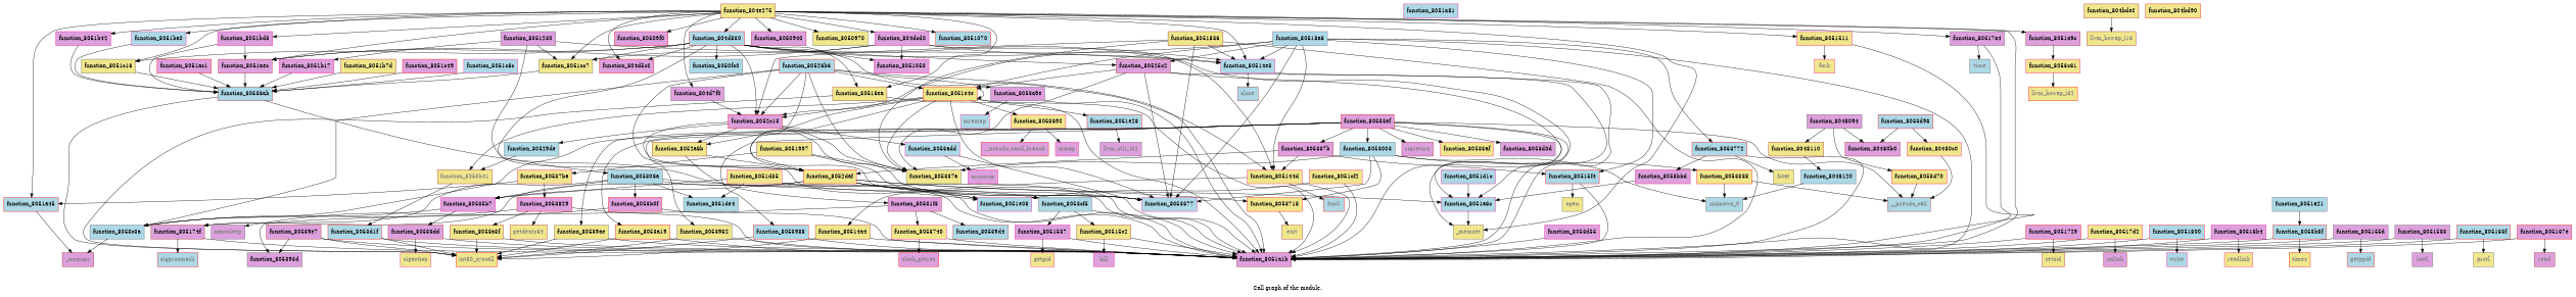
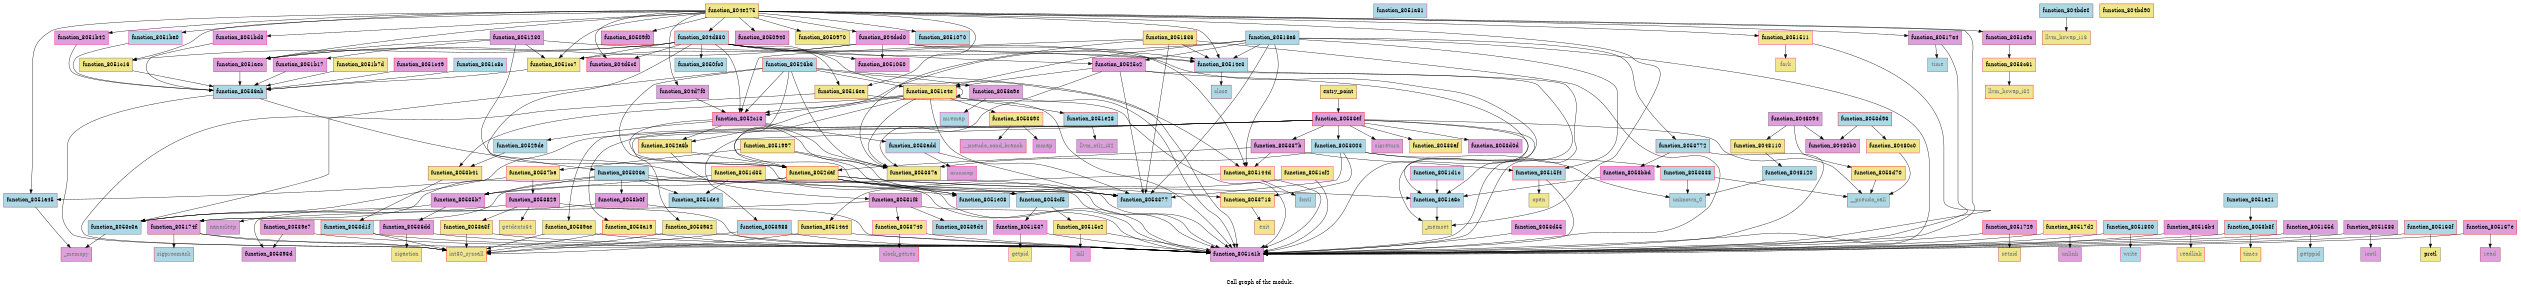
  digraph {
    label="Call graph of the module."
    node [color=deeppink fillcolor=plum shape=record style=filled]
    n1 [fillcolor=lightblue label="{function_8051e08}"]
    n2 [color=brown label="{function_8051aec}"]
    n3 [color=brown fillcolor=lightblue label="{function_80536ab}"]
    n4 [color=brown label="{function_8051a1b}"]
    n5 [color=red fillcolor=khaki fontcolor=gray50 label="{int80_syscall}"]
    n6 [color=red label="{function_8051729}"]
    n7 [color=brown fillcolor=khaki fontcolor=gray50 label="{setsid}"]
    n8 [color=brown label="{function_805174f}"]
    n9 [color=red fillcolor=lightblue fontcolor=gray50 label="{sigprocmask}"]
    n10 [color=gray40 label="{function_80517a4}"]
    n11 [color=gray40 fillcolor=lightblue fontcolor=gray50 label="{time}"]
    n12 [fillcolor=khaki label="{function_80517d2}"]
    n13 [color=brown fontcolor=gray50 label="{unlink}"]
    n14 [color=red fillcolor=lightblue label="{function_8051800}"]
    n15 [fillcolor=lightblue fontcolor=gray50 label="{write}"]
-   n16 [color=red fillcolor=khaki label="{function_8053338}"]
+   n16 [color=red fillcolor=lightblue label="{function_8053338}"]
    n17 [color=gray40 fillcolor=lightblue fontcolor=gray50 label="{unknown_0}"]
    n18 [color=brown fillcolor=lightblue fontcolor=gray50 label="{__pseudo_call}"]
    n19 [color=brown fillcolor=khaki label="{function_8051836}"]
    n20 [color=gray40 fillcolor=khaki label="{function_805337a}"]
    n21 [color=red label="{function_8052c13}"]
    n22 [fillcolor=lightblue label="{function_8053377}"]
    n23 [fillcolor=lightblue label="{function_80514e3}"]
    n24 [color=brown fillcolor=khaki label="{function_8052a6b}"]
    n25 [color=red fillcolor=khaki label="{function_8052daf}"]
    n26 [color=gray40 fillcolor=lightblue label="{function_80529de}"]
    n27 [fillcolor=lightblue label="{function_8053add}"]
    n28 [color=brown fillcolor=lightblue fontcolor=gray50 label="{close}"]
    n29 [color=gray40 fillcolor=lightblue label="{function_80518a6}"]
    n30 [color=red fillcolor=khaki label="{function_8051e4e}"]
    n31 [color=brown label="{function_80525c2}"]
    n32 [color=red fillcolor=lightblue label="{function_8053772}"]
    n33 [fillcolor=khaki label="{function_805144d}"]
    n34 [color=red fillcolor=lightblue label="{function_80515f4}"]
    n35 [color=red fillcolor=lightblue label="{function_8051e28}"]
    n36 [fillcolor=khaki label="{function_8053690}"]
-   n37 [color=brown fillcolor=khaki label="{function_8053b41}" fontcolor=gray50]
+   n37 [color=brown fillcolor=khaki label="{function_8053b41}"]
    n38 [fillcolor=lightblue label="{function_8051a6c}"]
    n39 [label="{function_8053bbd}"]
-   n40 [color=gray40 fillcolor=khaki fontcolor=gray50 label="{fstat}"]
    n41 [color=red fillcolor=lightblue fontcolor=gray50 label="{fcntl}"]
    n42 [color=brown fillcolor=khaki label="{function_80514a4}"]
    n43 [color=gray40 fillcolor=khaki fontcolor=gray50 label="{open}"]
    n44 [color=brown fillcolor=khaki label="{function_8051997}"]
    n45 [fillcolor=khaki label="{function_80537ba}"]
    n46 [color=red fillcolor=lightblue label="{function_8051a45}"]
    n47 [color=red label="{function_8053829}"]
    n48 [label="{function_80516b4}"]
    n49 [fillcolor=khaki fontcolor=gray50 label="{readlink}"]
    n50 [color=gray40 fontcolor=gray50 label="{llvm_ctlz_i32}"]
    n51 [label="{function_8051b17}"]
    n52 [color=brown label="{function_80531f3}"]
    n53 [fontcolor=gray50 label="{mmap}"]
    n54 [color=red fontcolor=gray50 label="{__pseudo_cond_branch}"]
    n55 [color=red fillcolor=lightblue label="{function_8053d1f}"]
    n56 [color=red fillcolor=khaki label="{function_8053718}"]
    n57 [label="{function_80535b7}"]
    n58 [color=gray40 fillcolor=lightblue label="{function_8053cf5}"]
    n59 [color=gray40 fillcolor=khaki label="{function_8051cc7}"]
    n60 [color=gray40 fillcolor=lightblue label="{function_8051a21}"]
    n61 [color=red fillcolor=lightblue label="{function_8053b8f}"]
    n62 [color=red fillcolor=khaki fontcolor=gray50 label="{times}"]
    n63 [color=brown fontcolor=gray50 label="{_memcpy}"]
    n64 [label="{function_8051b42}"]
    n65 [color=gray40 fillcolor=khaki fontcolor=gray50 label="{_memset}"]
    n66 [fillcolor=khaki label="{function_8051cf2}"]
    n67 [color=brown label="{function_8051a9c}"]
    n68 [fillcolor=khaki label="{function_8053c61}"]
    n69 [color=red fillcolor=khaki fontcolor=gray50 label="{llvm_bswap_i32}"]
    n70 [color=brown fillcolor=khaki label="{function_8051b7d}"]
    n71 [fillcolor=lightblue label="{function_8051ba0}"]
    n72 [color=red fillcolor=lightblue label="{function_80526b6}"]
    n73 [color=gray40 label="{function_8053a9e}"]
    n74 [color=gray40 fillcolor=lightblue label="{function_8053c3a}"]
    n75 [fillcolor=lightblue fontcolor=gray50 label="{mremap}"]
    n76 [fillcolor=lightblue label="{function_8051d1c}"]
    n77 [color=gray40 fillcolor=lightblue label="{function_8053003}"]
    n78 [color=brown fillcolor=khaki fontcolor=gray50 label="{exit}"]
    n79 [label="{function_8051bd3}"]
    n80 [fillcolor=khaki label="{function_8053740}"]
    n81 [color=gray40 label="{function_805393d}"]
    n82 [color=brown fillcolor=lightblue label="{function_80539d4}"]
    n83 [color=red fontcolor=gray50 label="{clock_getres}"]
    n84 [color=gray40 fillcolor=khaki label="{function_8051c16}"]
    n85 [fillcolor=khaki label="{function_8051d35}"]
    n86 [color=gray40 fillcolor=lightblue label="{function_8051de4}"]
    n87 [color=brown label="{function_80536dd}"]
    n88 [color=red label="{function_8051c49}"]
    n89 [color=gray40 fillcolor=lightblue label="{function_805306a}"]
    n90 [color=red label="{function_8053b0f}"]
    n91 [color=gray40 fontcolor=gray50 label="{nanosleep}"]
    n92 [fillcolor=lightblue label="{function_8051a81}"]
    n93 [color=brown label="{function_805337b}"]
    n94 [fillcolor=khaki label="{function_80533af}"]
    n95 [fontcolor=gray50 label="{munmap}"]
    n96 [fillcolor=lightblue label="{function_8051c8c}"]
    n97 [fillcolor=khaki fontcolor=gray50 label="{sigaction}"]
    n98 [color=brown fillcolor=khaki label="{function_8053a3f}"]
    n99 [color=brown fillcolor=khaki fontcolor=gray50 label="{getdents64}"]
    n100 [color=brown label="{function_80539e7}"]
    n101 [color=brown fillcolor=khaki label="{function_80516ea}"]
    n102 [color=brown fontcolor=gray50 label="{read}"]
    n103 [color=red label="{function_80533ef}"]
    n104 [color=gray40 fillcolor=khaki label="{function_8053962}"]
    n105 [color=red fillcolor=lightblue label="{function_8053988}"]
    n106 [color=gray40 fillcolor=khaki label="{function_80539ae}"]
    n107 [color=red fillcolor=khaki label="{function_8053a19}"]
    n108 [color=gray40 label="{function_8053d0d}"]
    n109 [color=brown fontcolor=gray50 label="{sigreturn}"]
    n110 [label="{function_8051537}"]
    n111 [color=brown fillcolor=khaki label="{function_80515c2}"]
    n112 [fillcolor=khaki fontcolor=gray50 label="{getpid}"]
    n113 [fontcolor=gray50 label="{kill}"]
    n114 [label="{function_8053d55}"]
    n115 [color=red fillcolor=khaki label="{function_8053d70}"]
    n116 [color=red fillcolor=lightblue label="{function_8053d96}"]
    n117 [color=brown label="{function_80480b0}"]
    n118 [fillcolor=khaki label="{function_80480c0}"]
    n119 [color=brown fillcolor=khaki fontcolor=gray50 label="{llvm_bswap_i16}"]
    n120 [fillcolor=khaki fontcolor=gray50 label="{fork}"]
    n121 [color=red fillcolor=lightblue fontcolor=gray50 label="{getppid}"]
    n122 [color=gray40 fontcolor=gray50 label="{ioctl}"]
-   n123 [color=gray40 fillcolor=khaki fontcolor=gray50 label="{prctl}"]
-   n124 [color=red label="{function_8051ac1}"]
+   n123 [color=gray40 fillcolor=khaki fontcolor=black label="{prctl}"]
    n125 [color=gray40 label="{function_8048094}"]
    n126 [color=brown fillcolor=khaki label="{function_8048110}"]
    n127 [color=gray40 fillcolor=lightblue label="{function_8048120}"]
+   n128 [color=brown fillcolor=khaki label="{entry_point}"]
    n129 [color=red fillcolor=khaki label="{function_804bd90}"]
    n130 [color=red label="{function_80509f0}"]
-   n131 [color=brown fillcolor=khaki label="{function_804bde0}"]
+   n131 [color=brown fillcolor=lightblue label="{function_804bde0}"]
    n132 [color=red label="{function_804d5c0}"]
    n133 [color=gray40 label="{function_804d7f0}"]
    n134 [color=red fillcolor=lightblue label="{function_804d830}"]
    n135 [color=gray40 fillcolor=lightblue label="{function_8050fc0}"]
    n136 [label="{function_8051050}"]
    n137 [label="{function_804dcd0}"]
    n138 [color=brown fillcolor=khaki label="{function_804e275}"]
    n139 [color=brown label="{function_8050940}"]
    n140 [color=gray40 fillcolor=khaki label="{function_8050970}"]
    n141 [color=red fillcolor=lightblue label="{function_8051070}"]
    n142 [fillcolor=khaki label="{function_8051511}"]
    n143 [color=gray40 label="{function_8051230}"]
    n144 [color=gray40 label="{function_805155d}"]
    n145 [color=gray40 label="{function_8051583}"]
    n146 [color=red fillcolor=lightblue label="{function_805163f}"]
    n147 [color=red label="{function_805167e}"]
    n2 -> n3
    n3 -> n4
    n3 -> n5
    n6 -> n4
    n6 -> n7
    n8 -> n4
    n8 -> n9
    n10 -> n4
    n10 -> n11
    n12 -> n4
    n12 -> n13
    n14 -> n4
    n14 -> n15
    n16 -> n17
    n16 -> n18
    n19 -> n4
    n19 -> n20
    n19 -> n21
    n19 -> n22
    n19 -> n23
    n21 -> n20
    n21 -> n22
    n21 -> n24
    n21 -> n25
    n21 -> n26
    n21 -> n27
    n23 -> n4
    n23 -> n28
    n24 -> n25
    n24 -> n52
    n25 -> n1
    n25 -> n8
    n25 -> n22
    n25 -> n38
    n25 -> n56
    n25 -> n57
    n25 -> n58
    n26 -> n37
    n27 -> n4
    n27 -> n95
    n29 -> n4
    n29 -> n21
    n29 -> n22
    n29 -> n23
    n29 -> n30
    n29 -> n31
    n29 -> n32
    n29 -> n33
    n29 -> n34
    n30 -> n4
    n30 -> n20
    n30 -> n21
    n30 -> n22
    n30 -> n24
    n30 -> n25
    n30 -> n30
    n30 -> n35
    n30 -> n36
    n30 -> n37
    n31 -> n4
    n31 -> n20
    n31 -> n22
    n31 -> n30
    n31 -> n38
    n32 -> n4
    n32 -> n39
-   n32 -> n40
    n33 -> n4
    n33 -> n41
    n33 -> n42
    n34 -> n4
    n34 -> n43
    n35 -> n50
    n36 -> n53
    n36 -> n54
    n37 -> n55
    n38 -> n65
    n39 -> n38
    n42 -> n4
    n42 -> n5
    n44 -> n20
    n44 -> n22
    n44 -> n45
    n45 -> n46
    n45 -> n47
    n46 -> n63
    n47 -> n4
    n47 -> n74
    n47 -> n98
    n47 -> n99
    n48 -> n4
    n48 -> n49
    n51 -> n3
-   n58 -> n4
+   n52 -> n4
    n52 -> n80
    n52 -> n81
    n52 -> n82
    n55 -> n4
    n55 -> n5
    n56 -> n78
    n57 -> n74
    n57 -> n87
    n58 -> n110
    n58 -> n111
    n59 -> n3
    n60 -> n61
    n61 -> n4
    n61 -> n62
    n64 -> n3
    n66 -> n1
    n66 -> n4
    n67 -> n68
    n68 -> n69
    n70 -> n3
    n71 -> n3
    n72 -> n4
    n72 -> n20
    n72 -> n21
    n72 -> n22
    n72 -> n25
    n72 -> n30
    n72 -> n73
    n72 -> n74
    n73 -> n4
    n73 -> n75
    n74 -> n63
    n76 -> n38
    n77 -> n16
    n77 -> n17
    n77 -> n20
    n77 -> n22
    n77 -> n56
    n79 -> n3
    n80 -> n4
    n80 -> n83
    n84 -> n3
    n85 -> n1
    n85 -> n4
    n85 -> n57
    n85 -> n86
    n87 -> n4
    n87 -> n97
    n88 -> n3
    n89 -> n1
    n89 -> n4
    n89 -> n8
    n89 -> n57
    n89 -> n86
    n89 -> n90
    n90 -> n4
    n90 -> n91
    n93 -> n25
    n93 -> n33
    n93 -> n34
    n96 -> n3
    n98 -> n4
    n98 -> n5
    n100 -> n4
-   n100 -> n5
+   n8 -> n5
    n100 -> n81
    n101 -> n4
    n101 -> n5
    n103 -> n4
    n103 -> n18
    n103 -> n38
    n103 -> n74
    n103 -> n77
    n103 -> n93
    n103 -> n94
    n103 -> n104
    n103 -> n105
    n103 -> n106
    n103 -> n107
    n103 -> n108
    n103 -> n109
    n104 -> n4
    n104 -> n5
    n105 -> n4
    n105 -> n5
    n106 -> n4
    n106 -> n5
    n107 -> n4
    n107 -> n5
    n110 -> n4
    n110 -> n112
    n111 -> n4
    n111 -> n113
    n114 -> n4
    n115 -> n18
    n116 -> n117
    n116 -> n118
    n118 -> n18
-   n124 -> n3
    n125 -> n115
    n125 -> n117
    n125 -> n126
    n126 -> n127
    n127 -> n17
+   n128 -> n103
    n131 -> n119
    n133 -> n21
    n134 -> n2
    n134 -> n21
    n134 -> n23
    n134 -> n31
    n134 -> n33
    n134 -> n59
    n134 -> n65
    n134 -> n84
    n134 -> n89
    n134 -> n101
    n134 -> n132
    n134 -> n135
    n134 -> n136
    n137 -> n2
    n137 -> n23
    n137 -> n33
    n137 -> n59
    n137 -> n136
    n138 -> n2
    n138 -> n4
    n138 -> n10
    n138 -> n23
    n138 -> n46
    n138 -> n59
    n138 -> n64
    n138 -> n65
    n138 -> n67
    n138 -> n71
    n138 -> n79
    n138 -> n84
    n138 -> n101
    n138 -> n130
    n138 -> n132
    n138 -> n133
    n138 -> n134
    n138 -> n137
    n138 -> n139
    n138 -> n140
    n138 -> n141
    n138 -> n142
    n142 -> n4
    n142 -> n120
-   n79 -> n2
+   n143 -> n2
    n143 -> n4
    n143 -> n23
    n143 -> n51
    n143 -> n59
    n144 -> n4
    n144 -> n121
    n145 -> n4
    n145 -> n122
    n146 -> n4
    n146 -> n123
    n147 -> n4
    n147 -> n102
  }
